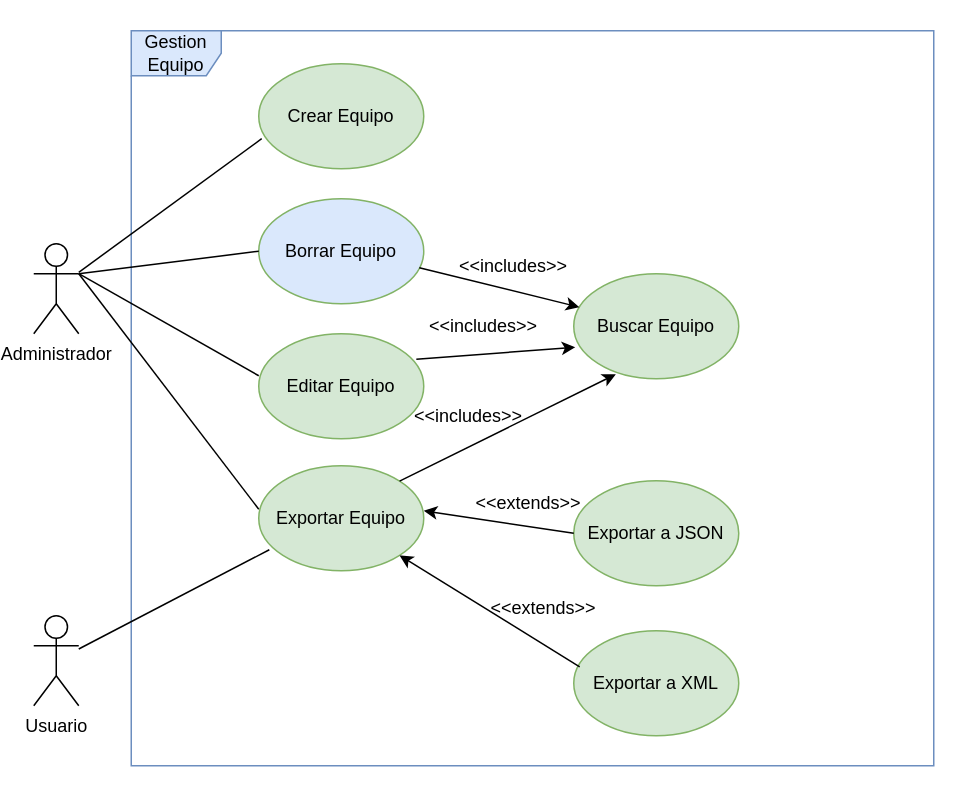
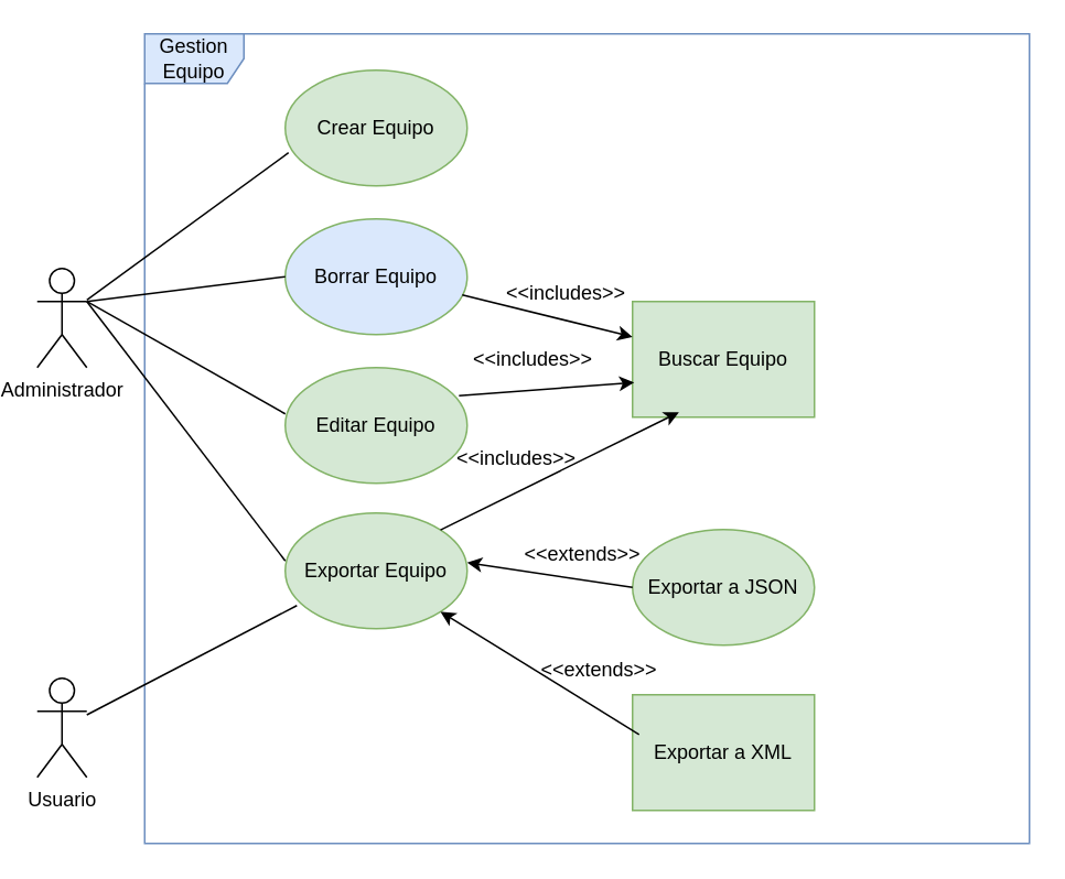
  <mxCell id="0" />
  <mxCell id="1" parent="0" />
  <mxCell id="2" value="Gestion Equipo" style="shape=umlFrame;whiteSpace=wrap;html=1;pointerEvents=0;fillColor=#dae8fc;strokeColor=#6c8ebf;" vertex="1" parent="1"><mxGeometry x="85" y="20" width="535" height="490" as="geometry" /></mxCell>
  <mxCell id="3" value="Administrador" style="shape=umlActor;verticalLabelPosition=bottom;verticalAlign=top;html=1;" vertex="1" parent="1"><mxGeometry x="20" y="162" width="30" height="60" as="geometry" /></mxCell>
  <mxCell id="4" value="Crear Equipo" style="ellipse;whiteSpace=wrap;html=1;fillColor=#d5e8d4;strokeColor=#82b366;" vertex="1" parent="1"><mxGeometry x="170" y="42" width="110" height="70" as="geometry" /></mxCell>
  <mxCell id="5" value="Borrar Equipo" style="ellipse;whiteSpace=wrap;html=1;fillColor=#dae8fc;strokeColor=#82b366;" vertex="1" parent="1"><mxGeometry x="170" y="132" width="110" height="70" as="geometry" /></mxCell>
  <mxCell id="6" value="Editar Equipo" style="ellipse;whiteSpace=wrap;html=1;fillColor=#d5e8d4;strokeColor=#82b366;" vertex="1" parent="1"><mxGeometry x="170" y="222" width="110" height="70" as="geometry" /></mxCell>
  <mxCell id="7" value="" style="endArrow=none;html=1;rounded=0;entryX=0.018;entryY=0.714;entryDx=0;entryDy=0;entryPerimeter=0;" edge="1" parent="1" source="3" target="4"><mxGeometry width="50" height="50" relative="1" as="geometry"><mxPoint x="40" y="132" as="sourcePoint" /><mxPoint x="90" y="82" as="targetPoint" /></mxGeometry></mxCell>
  <mxCell id="8" value="" style="endArrow=none;html=1;rounded=0;entryX=0;entryY=0.5;entryDx=0;entryDy=0;exitX=1;exitY=0.333;exitDx=0;exitDy=0;exitPerimeter=0;" edge="1" parent="1" source="3" target="5"><mxGeometry width="50" height="50" relative="1" as="geometry"><mxPoint x="60" y="190" as="sourcePoint" /><mxPoint x="182" y="92" as="targetPoint" /></mxGeometry></mxCell>
  <mxCell id="9" value="" style="endArrow=none;html=1;rounded=0;entryX=0;entryY=0.4;entryDx=0;entryDy=0;entryPerimeter=0;exitX=1;exitY=0.333;exitDx=0;exitDy=0;exitPerimeter=0;" edge="1" parent="1" source="3" target="6"><mxGeometry width="50" height="50" relative="1" as="geometry"><mxPoint x="100" y="282" as="sourcePoint" /><mxPoint x="150" y="232" as="targetPoint" /></mxGeometry></mxCell>
- <mxCell id="10" value="Buscar Equipo" style="ellipse;whiteSpace=wrap;html=1;fillColor=#d5e8d4;strokeColor=#82b366;" vertex="1" parent="1"><mxGeometry x="380" y="182" width="110" height="70" as="geometry" /></mxCell>
+ <mxCell id="10" value="Buscar Equipo" style="whiteSpace=wrap;html=1;fillColor=#d5e8d4;strokeColor=#82b366;rounded=0;" vertex="1" parent="1"><mxGeometry x="380" y="182" width="110" height="70" as="geometry" /></mxCell>
  <mxCell id="11" value="" style="endArrow=classic;html=1;rounded=0;exitX=0.973;exitY=0.657;exitDx=0;exitDy=0;exitPerimeter=0;" edge="1" parent="1" source="5" target="10"><mxGeometry width="50" height="50" relative="1" as="geometry"><mxPoint x="260" y="172" as="sourcePoint" /><mxPoint x="310" y="122" as="targetPoint" /></mxGeometry></mxCell>
  <mxCell id="12" value="&amp;lt;&amp;lt;includes&amp;gt;&amp;gt;" style="text;html=1;strokeColor=none;fillColor=none;align=center;verticalAlign=middle;whiteSpace=wrap;rounded=0;" vertex="1" parent="1"><mxGeometry x="310" y="162" width="60" height="30" as="geometry" /></mxCell>
  <mxCell id="13" value="" style="endArrow=classic;html=1;rounded=0;exitX=0.955;exitY=0.243;exitDx=0;exitDy=0;entryX=0.009;entryY=0.7;entryDx=0;entryDy=0;exitPerimeter=0;entryPerimeter=0;" edge="1" parent="1" source="6" target="10"><mxGeometry width="50" height="50" relative="1" as="geometry"><mxPoint x="287" y="241" as="sourcePoint" /><mxPoint x="394" y="267" as="targetPoint" /></mxGeometry></mxCell>
  <mxCell id="14" value="&amp;lt;&amp;lt;includes&amp;gt;&amp;gt;" style="text;html=1;strokeColor=none;fillColor=none;align=center;verticalAlign=middle;whiteSpace=wrap;rounded=0;" vertex="1" parent="1"><mxGeometry x="290" y="202" width="60" height="30" as="geometry" /></mxCell>
  <mxCell id="15" value="Exportar Equipo" style="ellipse;whiteSpace=wrap;html=1;fillColor=#d5e8d4;strokeColor=#82b366;" vertex="1" parent="1"><mxGeometry x="170" y="310" width="110" height="70" as="geometry" /></mxCell>
  <mxCell id="16" value="" style="endArrow=classic;html=1;rounded=0;exitX=1;exitY=0;exitDx=0;exitDy=0;entryX=0.255;entryY=0.957;entryDx=0;entryDy=0;entryPerimeter=0;" edge="1" parent="1" source="15" target="10"><mxGeometry width="50" height="50" relative="1" as="geometry"><mxPoint x="287" y="329" as="sourcePoint" /><mxPoint x="396" y="330" as="targetPoint" /></mxGeometry></mxCell>
  <mxCell id="17" value="&amp;lt;&amp;lt;includes&amp;gt;&amp;gt;" style="text;html=1;strokeColor=none;fillColor=none;align=center;verticalAlign=middle;whiteSpace=wrap;rounded=0;" vertex="1" parent="1"><mxGeometry x="280" y="262" width="60" height="30" as="geometry" /></mxCell>
  <mxCell id="18" value="Usuario" style="shape=umlActor;verticalLabelPosition=bottom;verticalAlign=top;html=1;" vertex="1" parent="1"><mxGeometry x="20" y="410" width="30" height="60" as="geometry" /></mxCell>
  <mxCell id="19" value="" style="endArrow=none;html=1;rounded=0;entryX=0.064;entryY=0.8;entryDx=0;entryDy=0;entryPerimeter=0;" edge="1" parent="1" source="18" target="15"><mxGeometry width="50" height="50" relative="1" as="geometry"><mxPoint x="70" y="470" as="sourcePoint" /><mxPoint x="120" y="420" as="targetPoint" /></mxGeometry></mxCell>
  <mxCell id="20" value="" style="endArrow=none;html=1;rounded=0;entryX=0;entryY=0.414;entryDx=0;entryDy=0;entryPerimeter=0;exitX=1;exitY=0.333;exitDx=0;exitDy=0;exitPerimeter=0;" edge="1" parent="1" source="3" target="15"><mxGeometry width="50" height="50" relative="1" as="geometry"><mxPoint x="90" y="340" as="sourcePoint" /><mxPoint x="140" y="290" as="targetPoint" /></mxGeometry></mxCell>
- <mxCell id="21" value="Exportar a XML" style="ellipse;whiteSpace=wrap;html=1;fillColor=#d5e8d4;strokeColor=#82b366;" vertex="1" parent="1"><mxGeometry x="380" y="420" width="110" height="70" as="geometry" /></mxCell>
+ <mxCell id="21" value="Exportar a XML" style="whiteSpace=wrap;html=1;fillColor=#d5e8d4;strokeColor=#82b366;rounded=0;" vertex="1" parent="1"><mxGeometry x="380" y="420" width="110" height="70" as="geometry" /></mxCell>
  <mxCell id="22" value="Exportar a JSON" style="ellipse;whiteSpace=wrap;html=1;fillColor=#d5e8d4;strokeColor=#82b366;" vertex="1" parent="1"><mxGeometry x="380" y="320" width="110" height="70" as="geometry" /></mxCell>
  <mxCell id="23" value="" style="endArrow=classic;html=1;rounded=0;exitX=0;exitY=0.5;exitDx=0;exitDy=0;" edge="1" parent="1" source="22"><mxGeometry width="50" height="50" relative="1" as="geometry"><mxPoint x="274" y="330" as="sourcePoint" /><mxPoint x="280" y="340" as="targetPoint" /></mxGeometry></mxCell>
  <mxCell id="24" value="" style="endArrow=classic;html=1;rounded=0;entryX=1;entryY=1;entryDx=0;entryDy=0;exitX=0.036;exitY=0.343;exitDx=0;exitDy=0;exitPerimeter=0;" edge="1" parent="1" source="21" target="15"><mxGeometry width="50" height="50" relative="1" as="geometry"><mxPoint x="300" y="490" as="sourcePoint" /><mxPoint x="350" y="440" as="targetPoint" /></mxGeometry></mxCell>
  <mxCell id="25" value="&amp;lt;&amp;lt;extends&amp;gt;&amp;gt;" style="text;html=1;strokeColor=none;fillColor=none;align=center;verticalAlign=middle;whiteSpace=wrap;rounded=0;" vertex="1" parent="1"><mxGeometry x="320" y="320" width="60" height="30" as="geometry" /></mxCell>
  <mxCell id="26" value="&amp;lt;&amp;lt;extends&amp;gt;&amp;gt;" style="text;html=1;strokeColor=none;fillColor=none;align=center;verticalAlign=middle;whiteSpace=wrap;rounded=0;" vertex="1" parent="1"><mxGeometry x="330" y="390" width="60" height="30" as="geometry" /></mxCell>
